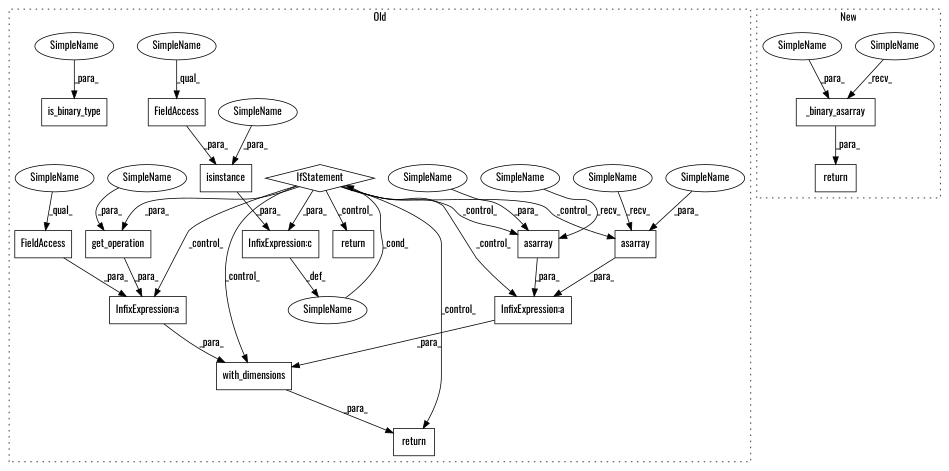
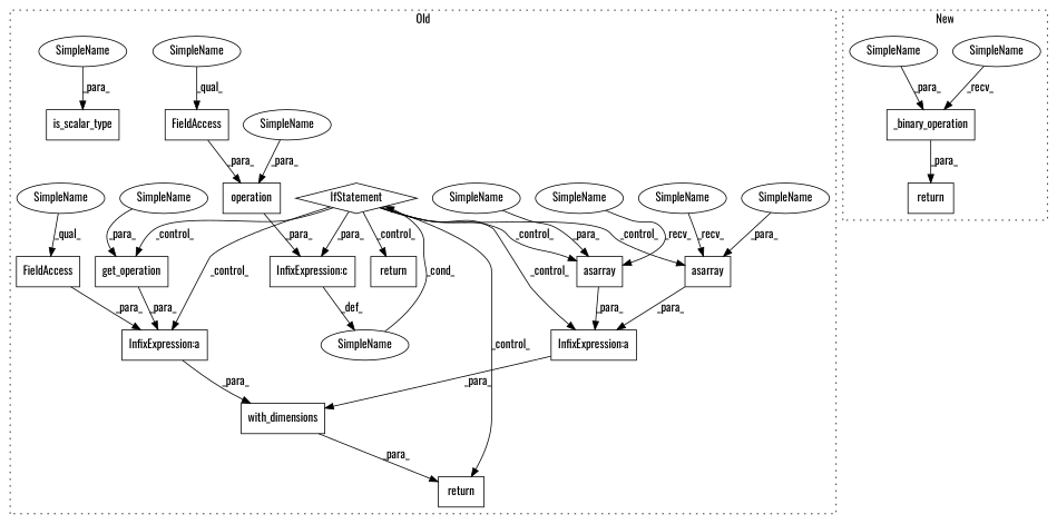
  digraph {
    fontname=Oswald
    node [a=42 fontname=Oswald l=5 s=19045 shape=box]
    edge [fontname=Oswald]
    n1 [a=32 l="16,1" label=with_dimensions s="19110,19201"]
    n2 [a=41 l=7 label=return s=19094]
    n3 [a=32 l="8,1" label=asarray s="19132,19144"]
    n4 [a=27 l=3 label="InfixExpression:a" s=19145]
    n5 [a=32 l="8,1" label=asarray s="19154,19167"]
    n6 [a=27 l=4 label="InfixExpression:c" s=19059]
    n7 [label=SimpleName shape=ellipse l="" s=""]
-   n8 [a=32 l="11,1" label=isinstance s="19028,19058"]
+   n8 [a=32 l="11,1" label=operation s="19028,19058"]
    n9 [a=22 l=13 label=FieldAccess]
    n10 [a=25 l="4,2" label=IfStatement s="19024,19084" shape=diamond]
    n11 [a=41 l=7 label=return s=19224]
-   n12 [a=32 l="15,1" label=is_binary_type s="19063,19083"]
+   n12 [a=32 l="15,1" label=is_scalar_type s="19063,19083"]
    n13 [a=27 l=3 label="InfixExpression:a" s=19177]
    n14 [a=22 l=8 label=FieldAccess s=19169]
    n15 [a=32 l="15,1" label=get_operation s="19180,19200"]
    n16 [l=4 label=SimpleName s=19169 shape=ellipse]
    n17 [l=4 label=SimpleName s=19140 shape=ellipse]
    n18 [label=SimpleName s=19148 shape=ellipse]
    n19 [label=SimpleName shape=ellipse]
    n20 [label=SimpleName s=19126 shape=ellipse]
    n21 [label=SimpleName s=19039 shape=ellipse]
    n22 [label=SimpleName s=19078 shape=ellipse]
    n23 [label=SimpleName s=19162 shape=ellipse]
    n24 [label=SimpleName s=19195 shape=ellipse]
    n25 [a=41 l=7 label=return s=19723]
-   n26 [a=32 l="18,1" label=_binary_asarray s="19735,19784"]
+   n26 [a=32 l="18,1" label=_binary_operation s="19735,19784"]
    n27 [l=4 label=SimpleName s=19730 shape=ellipse]
    n28 [label=SimpleName s=19753 shape=ellipse]
    subgraph cluster_1 {
      label=Old
      style=dotted
      n1
      n2
      n3
      n4
      n5
      n6
      n7
      n8
      n9
      n10
      n11
      n12
      n13
      n14
      n15
      n16
      n17
      n18
      n19
      n20
      n21
      n22
      n23
      n24
    }
    subgraph cluster_2 {
      label=New
      style=dotted
      n25
      n26
      n27
      n28
    }
    n1 -> n2 [label=_para_]
    n3 -> n4 [label=_para_]
    n4 -> n1 [label=_para_]
    n5 -> n4 [label=_para_]
    n6 -> n7 [label=_def_]
    n7 -> n10 [label=_cond_]
    n8 -> n6 [label=_para_]
    n9 -> n8 [label=_para_]
-   n10 -> n1 [label=_control_]
    n10 -> n2 [label=_control_]
    n10 -> n3 [label=_control_]
    n10 -> n4 [label=_control_]
    n10 -> n5 [label=_control_]
    n10 -> n6 [label=_para_]
    n10 -> n11 [label=_control_]
    n10 -> n13 [label=_control_]
-   n10 -> n15 [label=_para_]
+   n10 -> n15 [label=_control_]
    n13 -> n1 [label=_para_]
    n14 -> n13 [label=_para_]
    n15 -> n13 [label=_para_]
    n16 -> n14 [label=_qual_]
    n17 -> n3 [label=_para_]
    n18 -> n5 [label=_recv_]
    n19 -> n9 [label=_qual_]
    n20 -> n3 [label=_recv_]
    n21 -> n8 [label=_para_]
    n22 -> n12 [label=_para_]
    n23 -> n5 [label=_para_]
    n24 -> n15 [label=_para_]
    n26 -> n25 [label=_para_]
    n27 -> n26 [label=_recv_]
    n28 -> n26 [label=_para_]
  }
